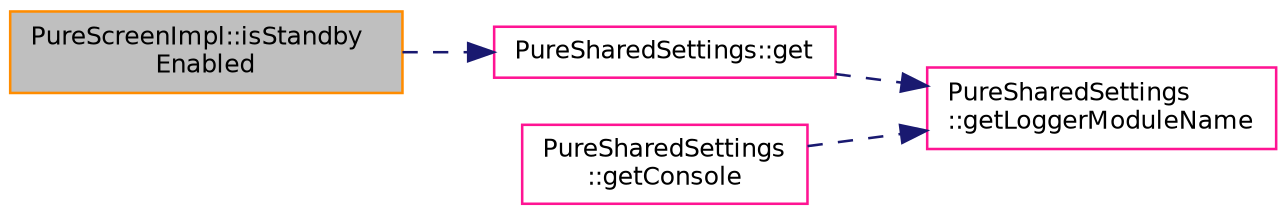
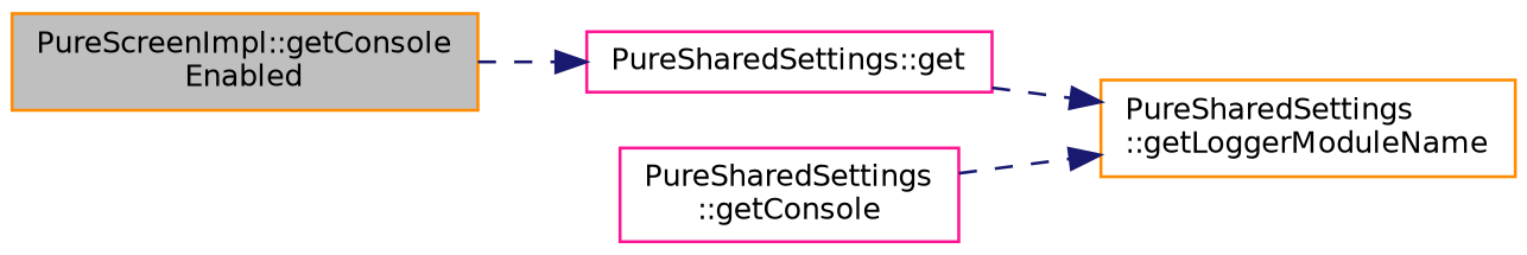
  digraph {
    rankdir=LR
    node [color=darkorange fillcolor=white fontname=Helvetica fontsize=10 shape=record style=filled]
    edge [color=midnightblue fontname=Helvetica fontsize=10 labelfontname=Helvetica labelfontsize=10 style=dashed]
-   n1 [fillcolor=grey75 fontcolor=black height=0.2 label="PureScreenImpl::isStandby\lEnabled" width=0.4]
+   n1 [fillcolor=grey75 fontcolor=black height=0.2 label="PureScreenImpl::getConsole\lEnabled" width=0.4]
    n2 [color=deeppink height=0.2 label="PureSharedSettings::get" width=0.4]
-   n3 [color=deeppink height=0.2 label="PureSharedSettings\l::getLoggerModuleName" width=0.4]
+   n3 [height=0.2 label="PureSharedSettings\l::getLoggerModuleName" width=0.4]
    n4 [color=deeppink height=0.2 label="PureSharedSettings\l::getConsole" width=0.4]
    n1 -> n2
    n2 -> n3
    n4 -> n3
  }
